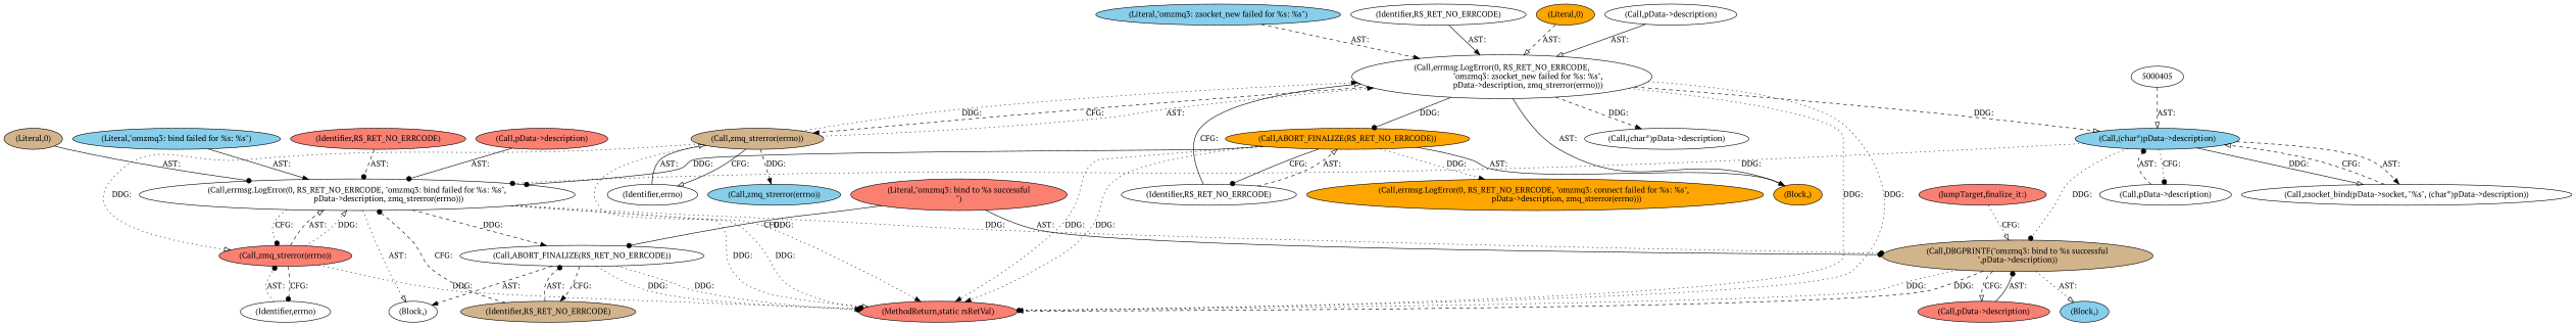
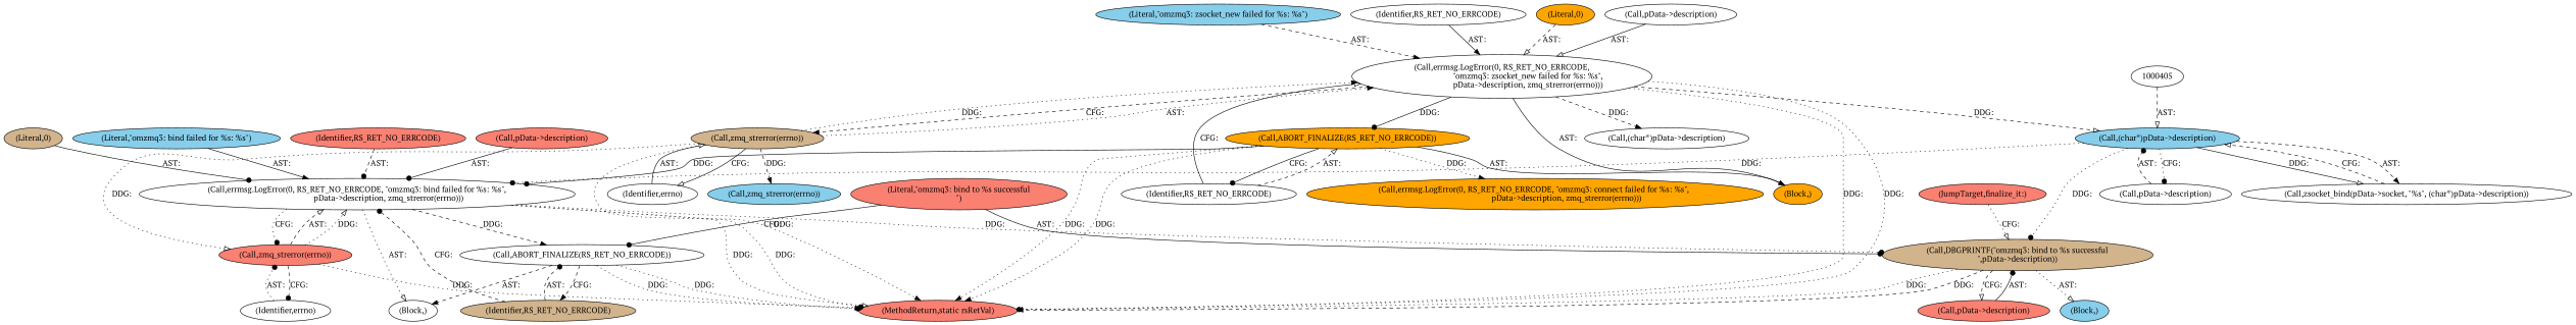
  digraph {
    fontname="PT Serif"
    node [fillcolor=white fontname="PT Serif" style=filled]
    edge [arrowhead=dot fontname="PT Serif" style=dotted]
    n1 [label="(Call,errmsg.LogError(0, RS_RET_NO_ERRCODE, \"omzmq3: bind failed for %s: %s\",\n                             pData->description, zmq_strerror(errno)))"]
    n2 [fillcolor=salmon label="(Call,zmq_strerror(errno))"]
    n3 [label="(Call,ABORT_FINALIZE(RS_RET_NO_ERRCODE))"]
    n4 [fillcolor=tan label="(Call,DBGPRINTF(\"omzmq3: bind to %s successful\n\",pData->description))"]
    n5 [fillcolor=salmon label="(MethodReturn,static rsRetVal)"]
    n6 [label="(Block,)"]
    n7 [label="(Identifier,errno)"]
    n8 [fillcolor=tan label="(Identifier,RS_RET_NO_ERRCODE)"]
    n9 [fillcolor=skyblue label="(Block,)"]
    n10 [fillcolor=salmon label="(Call,pData->description)"]
    n11 [fillcolor=orange label="(Call,ABORT_FINALIZE(RS_RET_NO_ERRCODE))"]
    n12 [fillcolor=orange label="(Block,)"]
    n13 [label="(Identifier,RS_RET_NO_ERRCODE)"]
    n14 [fillcolor=orange label="(Call,errmsg.LogError(0, RS_RET_NO_ERRCODE, \"omzmq3: connect failed for %s: %s\", \n                             pData->description, zmq_strerror(errno)))"]
    n15 [label="(Call,errmsg.LogError(0, RS_RET_NO_ERRCODE,\n                        \"omzmq3: zsocket_new failed for %s: %s\",\n                        pData->description, zmq_strerror(errno)))"]
    n16 [fillcolor=tan label="(Call,zmq_strerror(errno))"]
    n17 [fillcolor=skyblue label="(Call,(char*)pData->description)"]
    n18 [label="(Call,(char*)pData->description)"]
    n19 [fillcolor=skyblue label="(Call,zmq_strerror(errno))"]
    n20 [label="(Identifier,errno)"]
    n21 [label="(Call,pData->description)"]
    n22 [label="(Call,zsocket_bind(pData->socket, \"%s\", (char*)pData->description))"]
    n23 [fillcolor=salmon label="(Call,pData->description)"]
    n24 [fillcolor=skyblue label="(Literal,\"omzmq3: zsocket_new failed for %s: %s\")"]
    n25 [fillcolor=tan label="(Literal,0)"]
    n26 [fillcolor=skyblue label="(Literal,\"omzmq3: bind failed for %s: %s\")"]
    n27 [fillcolor=salmon label="(JumpTarget,finalize_it:)"]
    n28 [label="(Identifier,RS_RET_NO_ERRCODE)"]
    n29 [fillcolor=orange label="(Literal,0)"]
    n30 [fillcolor=salmon label="(Identifier,RS_RET_NO_ERRCODE)"]
    n31 [fillcolor=salmon label="(Literal,\"omzmq3: bind to %s successful\n\")"]
    n32 [label="(Call,pData->description)"]
-   1000405 [label=5000405]
+   1000405
    n1 -> n2 [label="CFG: "]
    n1 -> n3 [arrowhead=normal label="DDG: " style=dashed]
    n1 -> n4 [label="DDG: "]
    n1 -> n5 [arrowhead=onormal label="DDG: "]
    n1 -> n5 [label="DDG: "]
    n1 -> n6 [arrowhead=onormal label="AST: "]
    n2 -> n1 [arrowhead=onormal label="AST: " style=dashed]
    n2 -> n1 [arrowhead=onormal label="DDG: "]
    n2 -> n5 [label="DDG: "]
    n2 -> n7 [label="CFG: " style=dashed]
    n3 -> n5 [arrowhead=normal label="DDG: "]
    n3 -> n5 [label="DDG: "]
    n3 -> n6 [arrowhead=normal label="AST: " style=dashed]
    n3 -> n8 [arrowhead=normal label="CFG: " style=dashed]
    n4 -> n5 [arrowhead=normal label="DDG: "]
    n4 -> n5 [arrowhead=onormal label="DDG: " style=dashed]
    n4 -> n9 [arrowhead=onormal label="AST: "]
    n4 -> n10 [arrowhead=onormal label="CFG: " style=dashed]
    n7 -> n2 [label="AST: "]
    n8 -> n1 [label="CFG: " style=dashed]
    n8 -> n3 [label="AST: " style=dashed]
    n10 -> n4 [label="AST: " style=solid]
    n11 -> n1 [label="DDG: " style=solid]
    n11 -> n5 [arrowhead=normal label="DDG: "]
    n11 -> n5 [arrowhead=normal label="DDG: "]
    n11 -> n12 [arrowhead=normal label="AST: " style=solid]
    n11 -> n13 [label="CFG: " style=solid]
    n11 -> n14 [arrowhead=normal label="DDG: "]
    n13 -> n11 [arrowhead=onormal label="AST: " style=dashed]
    n13 -> n15 [arrowhead=onormal label="CFG: " style=solid]
    n15 -> n5 [label="DDG: "]
    n15 -> n5 [arrowhead=normal label="DDG: "]
    n15 -> n11 [label="DDG: " style=solid]
    n15 -> n12 [arrowhead=onormal label="AST: " style=solid]
    n15 -> n16 [arrowhead=normal label="CFG: " style=dashed]
    n15 -> n17 [arrowhead=onormal label="DDG: " style=dashed]
    n15 -> n18 [arrowhead=normal label="DDG: " style=dashed]
    n16 -> n2 [arrowhead=onormal label="DDG: "]
    n16 -> n5 [arrowhead=normal label="DDG: "]
    n16 -> n15 [arrowhead=normal label="AST: "]
    n16 -> n15 [arrowhead=normal label="DDG: "]
    n16 -> n19 [arrowhead=normal label="DDG: " style=dashed]
    n16 -> n20 [arrowhead=onormal label="CFG: " style=solid]
    n17 -> n1 [label="DDG: "]
    n17 -> n4 [label="DDG: "]
    n17 -> n21 [label="CFG: "]
    n17 -> n22 [arrowhead=normal label="AST: " style=dashed]
    n17 -> n22 [arrowhead=onormal label="DDG: " style=solid]
    n20 -> n16 [arrowhead=onormal label="AST: " style=solid]
    n21 -> n17 [label="AST: " style=dashed]
    n22 -> n17 [arrowhead=onormal label="CFG: " style=dashed]
    n23 -> n1 [label="AST: " style=solid]
    n24 -> n15 [arrowhead=normal label="AST: " style=dashed]
    n25 -> n1 [label="AST: " style=solid]
    n26 -> n1 [arrowhead=normal label="AST: " style=solid]
    n27 -> n4 [arrowhead=onormal label="CFG: "]
    n28 -> n15 [arrowhead=normal label="AST: " style=solid]
    n29 -> n15 [arrowhead=onormal label="AST: " style=dashed]
    n30 -> n1 [label="AST: " style=dashed]
    n31 -> n3 [label="CFG: " style=solid]
    n31 -> n4 [label="AST: " style=solid]
    n32 -> n15 [arrowhead=onormal label="AST: " style=solid]
    1000405 -> n17 [arrowhead=onormal label="AST: " style=dashed]
  }
